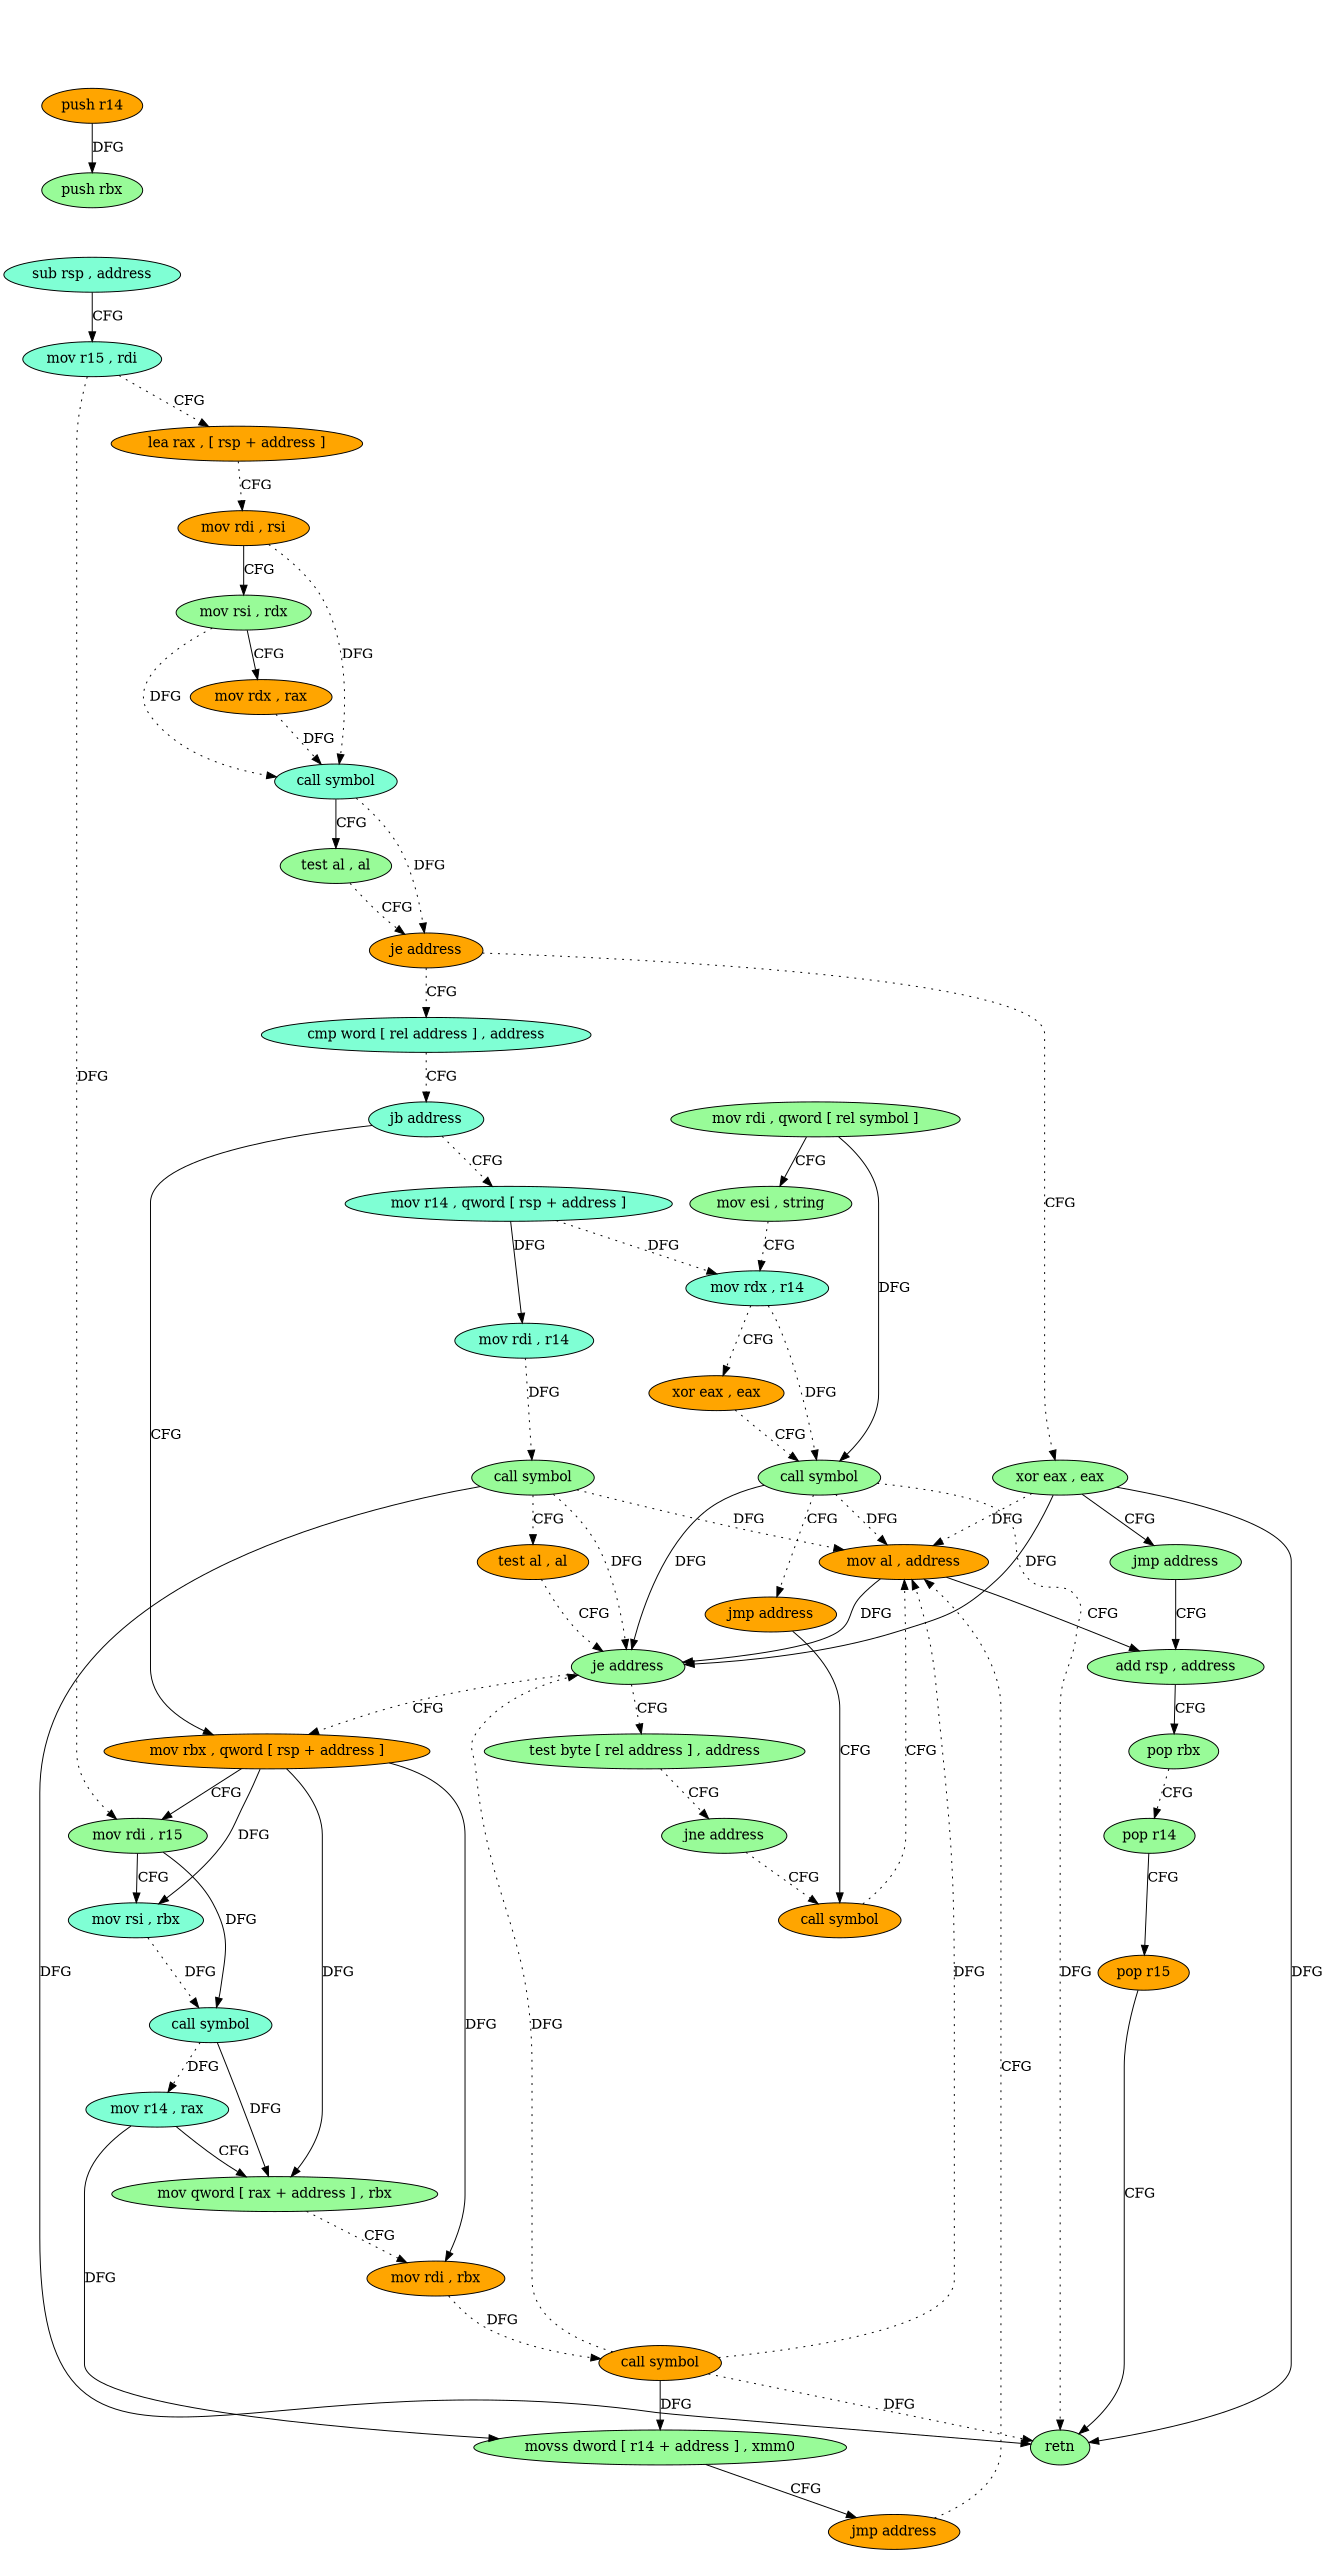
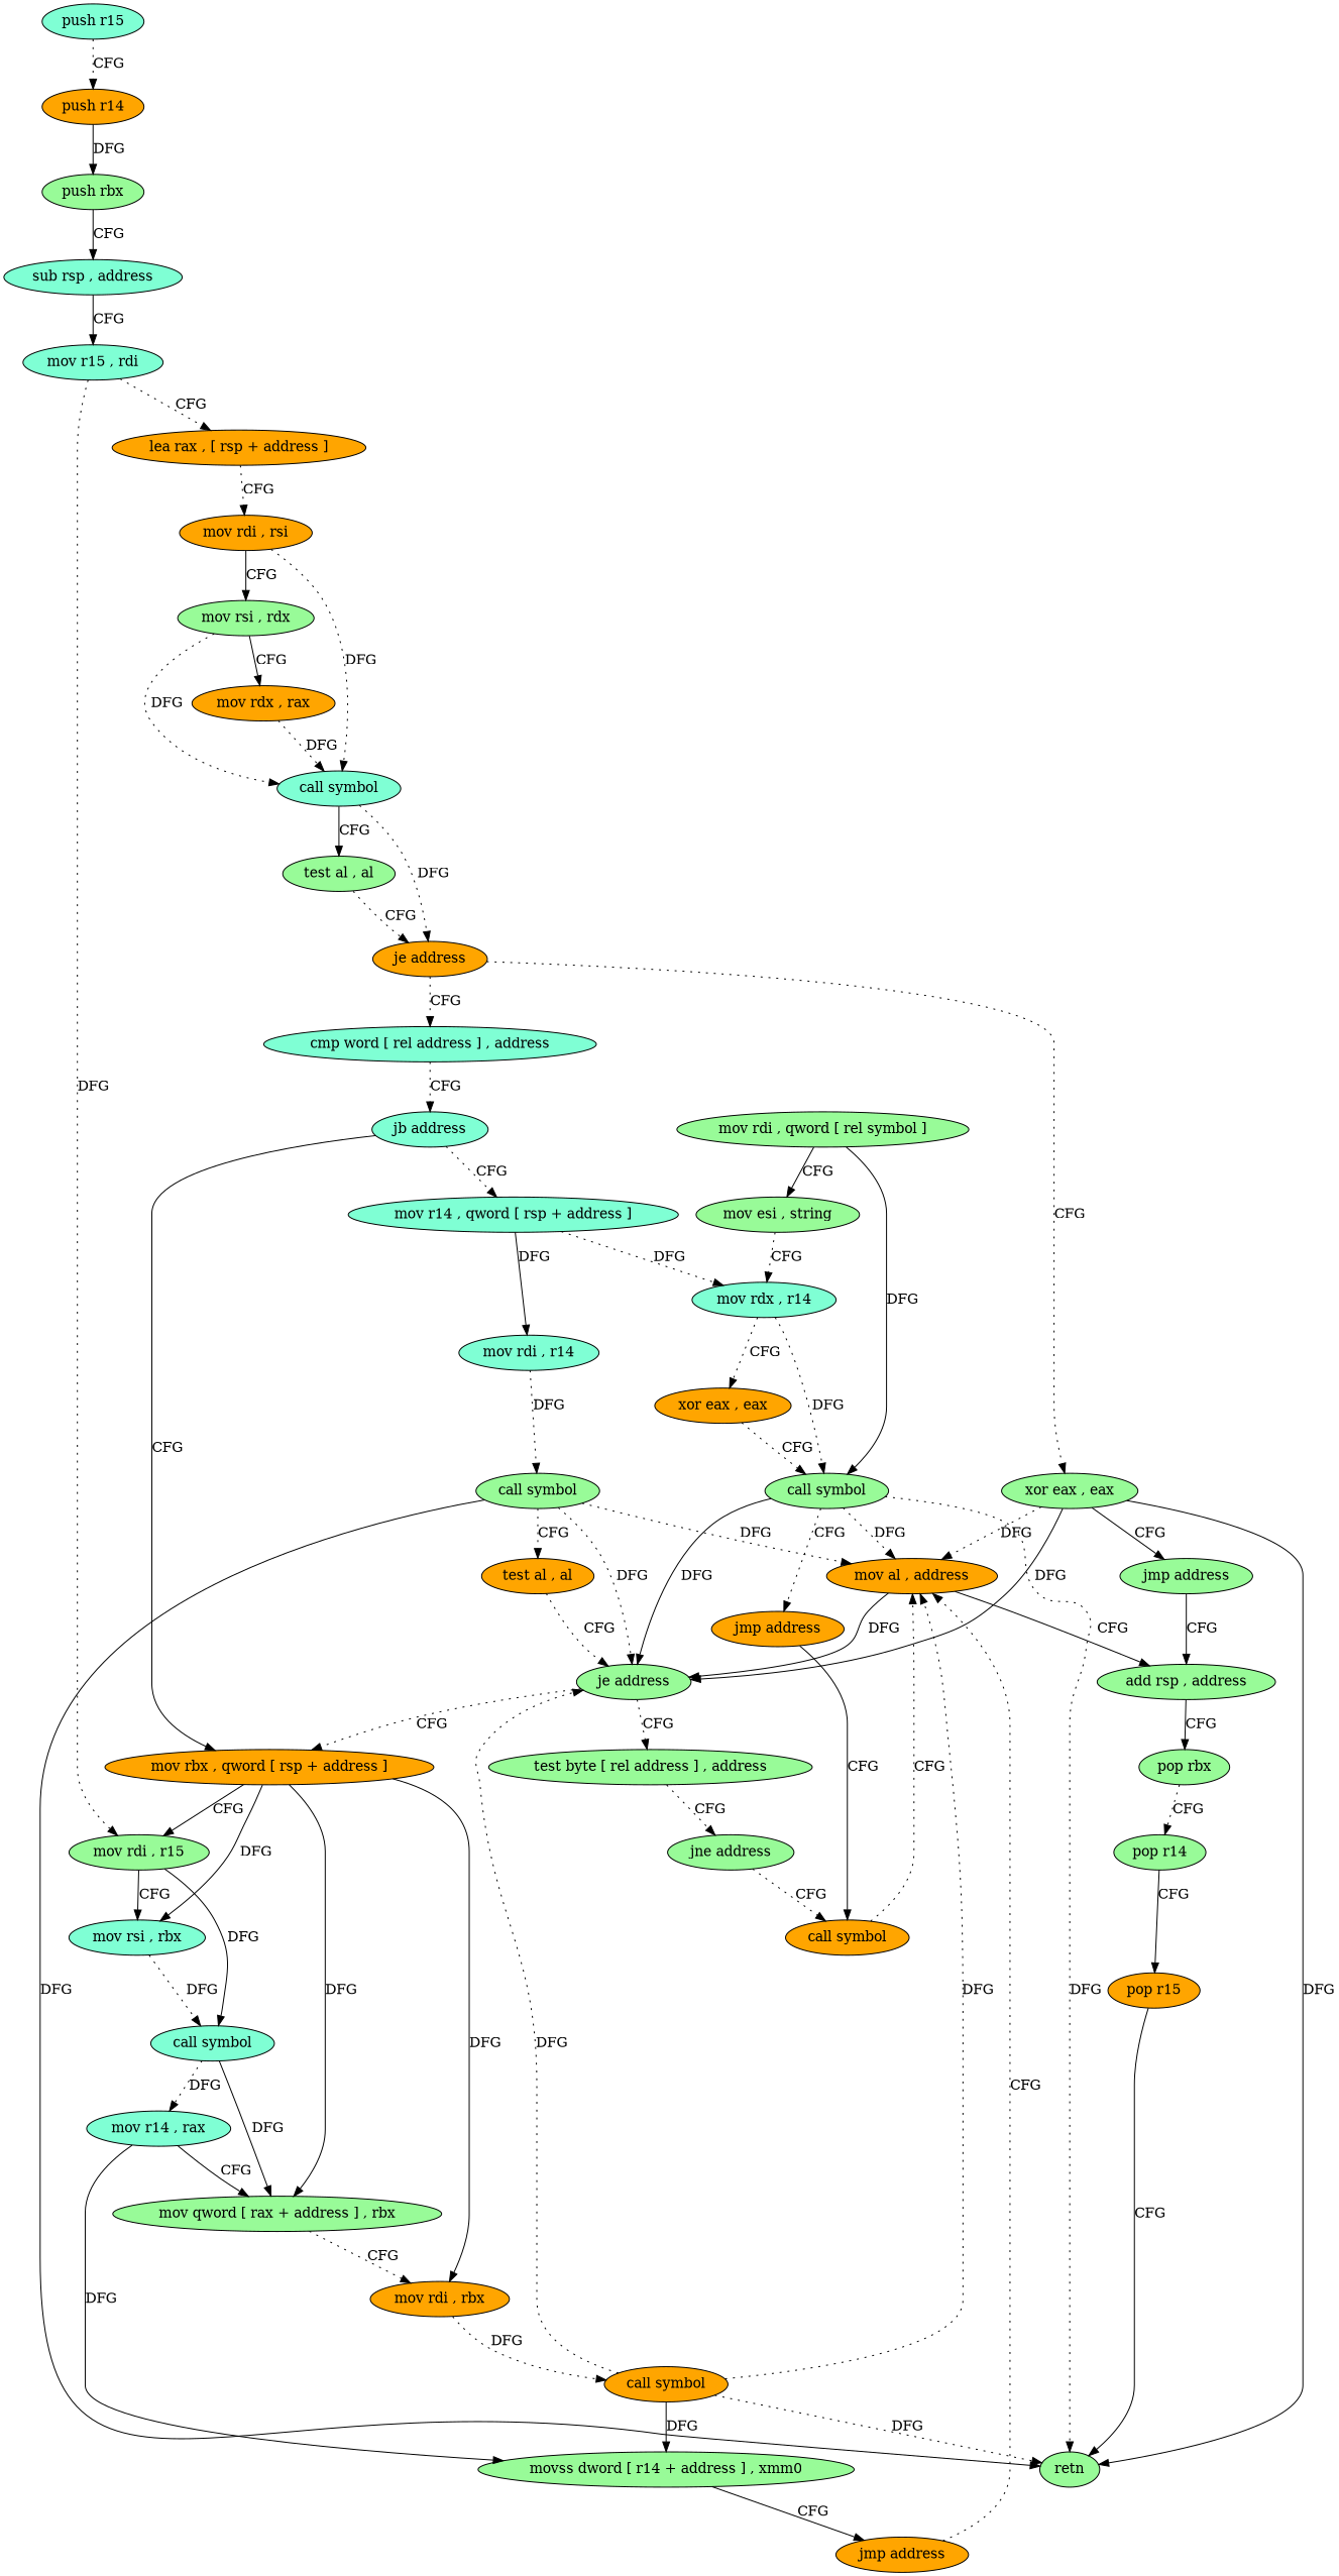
  digraph {
    node [fillcolor=palegreen style=filled]
    edge [style=dotted]
+   n1 [fillcolor=aquamarine label="push r15"]
    n2 [fillcolor=orange label="push r14"]
    n3 [label="push rbx"]
    n4 [fillcolor=aquamarine label="sub rsp , address"]
    n5 [fillcolor=aquamarine label="mov r15 , rdi"]
    n6 [fillcolor=orange label="lea rax , [ rsp + address ]"]
    n7 [label="mov rdi , r15"]
    n8 [fillcolor=orange label="mov rdi , rsi"]
    n9 [fillcolor=aquamarine label="mov rsi , rbx"]
    n10 [fillcolor=aquamarine label="call symbol"]
    n11 [label="mov rsi , rdx"]
    n12 [fillcolor=aquamarine label="call symbol"]
    n13 [fillcolor=orange label="mov rdx , rax"]
    n14 [label="test al , al"]
    n15 [fillcolor=orange label="je address"]
    n16 [label="xor eax , eax"]
    n17 [fillcolor=aquamarine label="cmp word [ rel address ] , address"]
    n18 [label="jmp address"]
    n19 [label=retn]
    n20 [fillcolor=orange label="mov al , address"]
    n21 [label="je address"]
    n22 [fillcolor=aquamarine label="jb address"]
    n23 [label="add rsp , address"]
    n24 [fillcolor=orange label="mov rbx , qword [ rsp + address ]"]
    n25 [label="test byte [ rel address ] , address"]
    n26 [fillcolor=aquamarine label="mov r14 , qword [ rsp + address ]"]
    n27 [label="pop rbx"]
    n28 [label="pop r14"]
    n29 [label="mov qword [ rax + address ] , rbx"]
    n30 [fillcolor=orange label="mov rdi , rbx"]
    n31 [fillcolor=aquamarine label="mov rdi , r14"]
    n32 [fillcolor=aquamarine label="mov rdx , r14"]
    n33 [fillcolor=orange label="call symbol"]
    n34 [label="call symbol"]
    n35 [label="call symbol"]
    n36 [fillcolor=orange label="xor eax , eax"]
    n37 [fillcolor=orange label="pop r15"]
    n38 [fillcolor=aquamarine label="mov r14 , rax"]
    n39 [label="movss dword [ r14 + address ] , xmm0"]
    n40 [fillcolor=orange label="jmp address"]
    n41 [fillcolor=orange label="test al , al"]
    n42 [label="jne address"]
    n43 [fillcolor=orange label="call symbol"]
    n44 [label="mov rdi , qword [ rel symbol ]"]
    n45 [label="mov esi , string"]
    n46 [fillcolor=orange label="jmp address"]
+   n1 -> n2 [label=CFG]
    n2 -> n3 [label=DFG style=solid]
+   n3 -> n4 [label=CFG style=solid]
    n4 -> n5 [label=CFG style=solid]
    n5 -> n6 [label=CFG]
    n5 -> n7 [label=DFG]
    n6 -> n8 [label=CFG]
    n7 -> n9 [label=CFG style=solid]
    n7 -> n10 [label=DFG style=solid]
    n8 -> n11 [label=CFG style=solid]
    n8 -> n12 [label=DFG]
    n9 -> n10 [label=DFG]
    n10 -> n29 [label=DFG style=solid]
    n10 -> n38 [label=DFG]
    n11 -> n12 [label=DFG]
    n11 -> n13 [label=CFG style=solid]
    n12 -> n14 [label=CFG style=solid]
    n12 -> n15 [label=DFG]
    n13 -> n12 [label=DFG]
    n14 -> n15 [label=CFG]
    n15 -> n16 [label=CFG]
    n15 -> n17 [label=CFG]
    n16 -> n18 [label=CFG style=solid]
    n16 -> n19 [label=DFG style=solid]
    n16 -> n20 [label=DFG]
    n16 -> n21 [label=DFG style=solid]
    n17 -> n22 [label=CFG]
    n18 -> n23 [label=CFG style=solid]
    n20 -> n21 [label=DFG style=solid]
    n20 -> n23 [label=CFG style=solid]
    n21 -> n24 [label=CFG]
    n21 -> n25 [label=CFG]
    n22 -> n24 [label=CFG style=solid]
    n22 -> n26 [label=CFG]
    n23 -> n27 [label=CFG style=solid]
    n24 -> n7 [label=CFG style=solid]
    n24 -> n9 [label=DFG style=solid]
    n24 -> n29 [label=DFG style=solid]
    n24 -> n30 [label=DFG style=solid]
    n25 -> n42 [label=CFG]
    n26 -> n31 [label=DFG style=solid]
    n26 -> n32 [label=DFG]
    n27 -> n28 [label=CFG]
    n28 -> n37 [label=CFG style=solid]
    n29 -> n30 [label=CFG]
    n30 -> n33 [label=DFG]
    n31 -> n34 [label=DFG]
    n32 -> n35 [label=DFG]
    n32 -> n36 [label=CFG]
    n33 -> n19 [label=DFG]
    n33 -> n20 [label=DFG]
    n33 -> n21 [label=DFG]
    n33 -> n39 [label=DFG style=solid]
    n34 -> n19 [label=DFG style=solid]
    n34 -> n20 [label=DFG]
    n34 -> n21 [label=DFG]
    n34 -> n41 [label=CFG]
    n35 -> n19 [label=DFG]
    n35 -> n20 [label=DFG]
    n35 -> n21 [label=DFG style=solid]
    n35 -> n46 [label=CFG]
    n36 -> n35 [label=CFG]
    n37 -> n19 [label=CFG style=solid]
    n38 -> n29 [label=CFG style=solid]
    n38 -> n39 [label=DFG style=solid]
    n39 -> n40 [label=CFG style=solid]
    n40 -> n20 [label=CFG]
    n41 -> n21 [label=CFG]
    n42 -> n43 [label=CFG]
    n43 -> n20 [label=CFG]
    n44 -> n35 [label=DFG style=solid]
    n44 -> n45 [label=CFG style=solid]
    n45 -> n32 [label=CFG]
    n46 -> n43 [label=CFG style=solid]
  }
